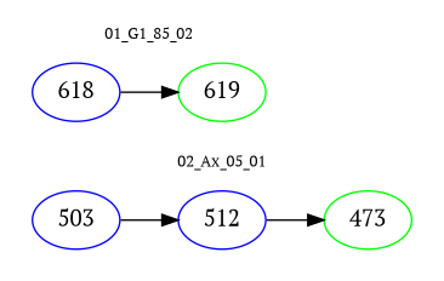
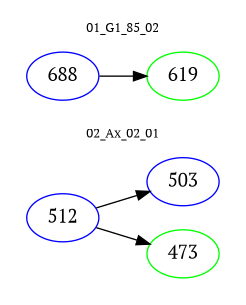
  digraph {
    fontname="PT Serif"
    rankdir=LR
    node [color=blue fontname="PT Serif"]
    edge [color=black fontname="PT Serif"]
    n1 [label=512]
    n2 [color=green label=473]
    n3 [label=503]
-   n4 [label=618]
+   n4 [label=688]
    n5 [color=green label=619]
    subgraph cluster_1 {
      color=white
      fontsize=10
-     label="02_Ax_05_01"
+     label="02_Ax_02_01"
      n1
      n2
      n3
    }
    subgraph cluster_2 {
      color=white
      fontsize=10
      label="01_G1_85_02"
      n4
      n5
    }
    n1 -> n2
-   n3 -> n1
+   n1 -> n3
    n4 -> n5
  }
